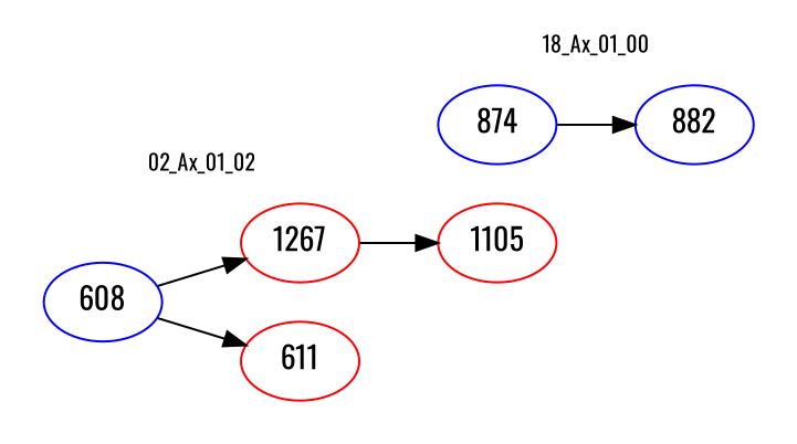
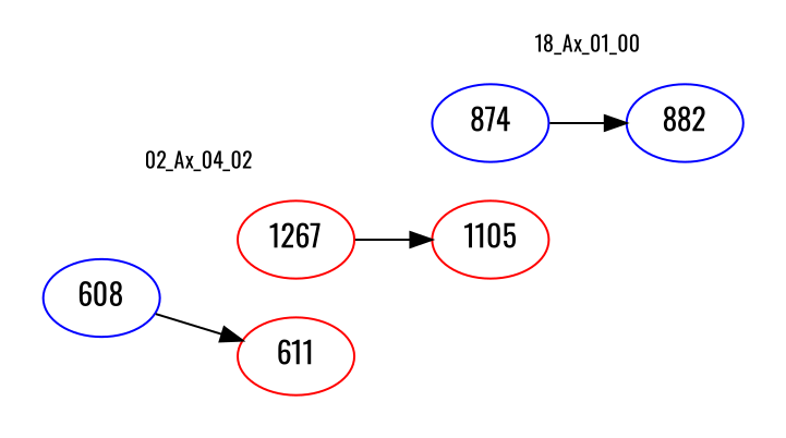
  digraph {
    fontname=Oswald
    rankdir=LR
    node [color=blue fontname=Oswald]
    edge [color=black fontname=Oswald]
    n1 [label=608]
    n2 [color=red label=611]
    n3 [color=red label=1267]
    n4 [label=874]
    n5 [label=882]
    n6 [color=red label=1105]
    subgraph cluster_1 {
      color=white
      fontsize=10
-     label="02_Ax_01_02"
+     label="02_Ax_04_02"
      n1
      n2
      n3
    }
    subgraph cluster_2 {
      color=white
      fontsize=10
      label="18_Ax_01_00"
      n4
      n5
      n6
    }
    n1 -> n2
-   n1 -> n3
    n3 -> n6
    n4 -> n5
  }
